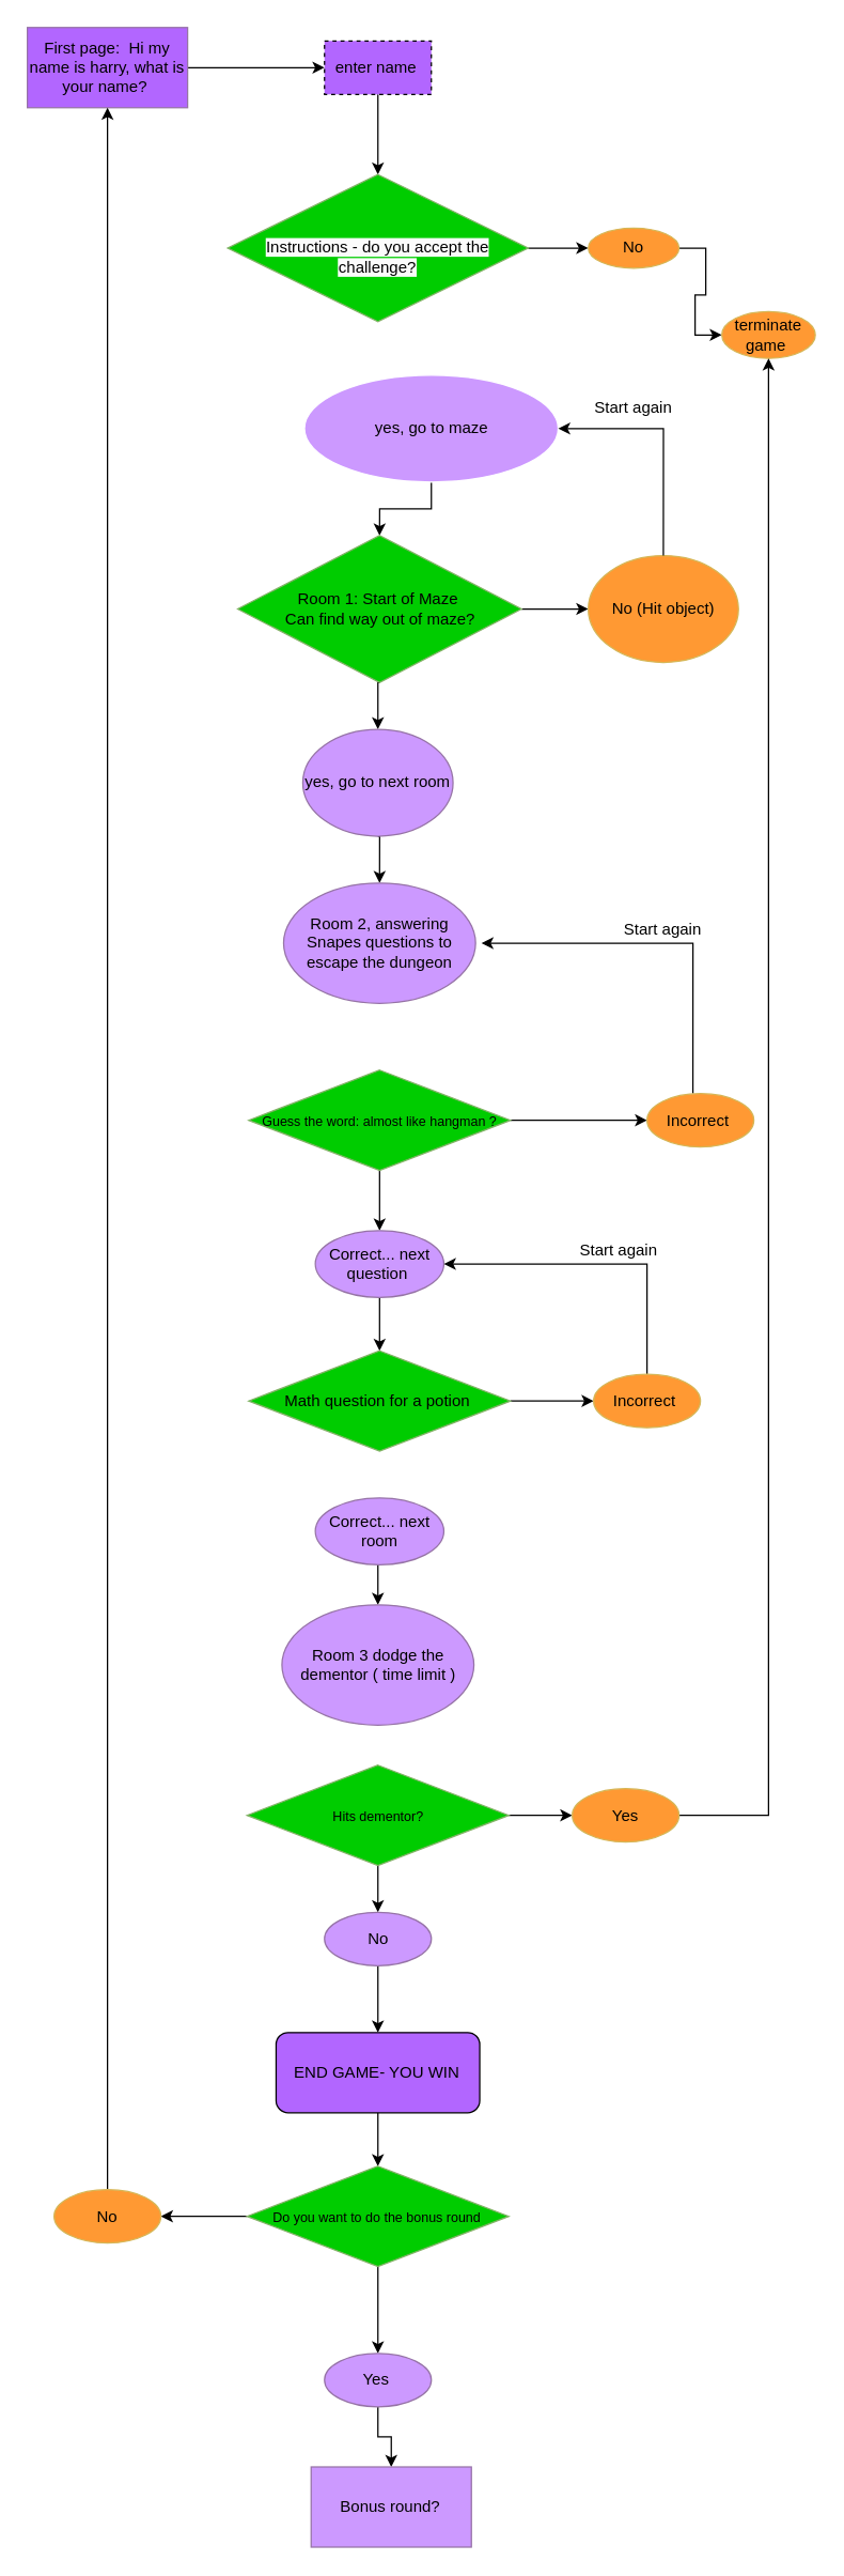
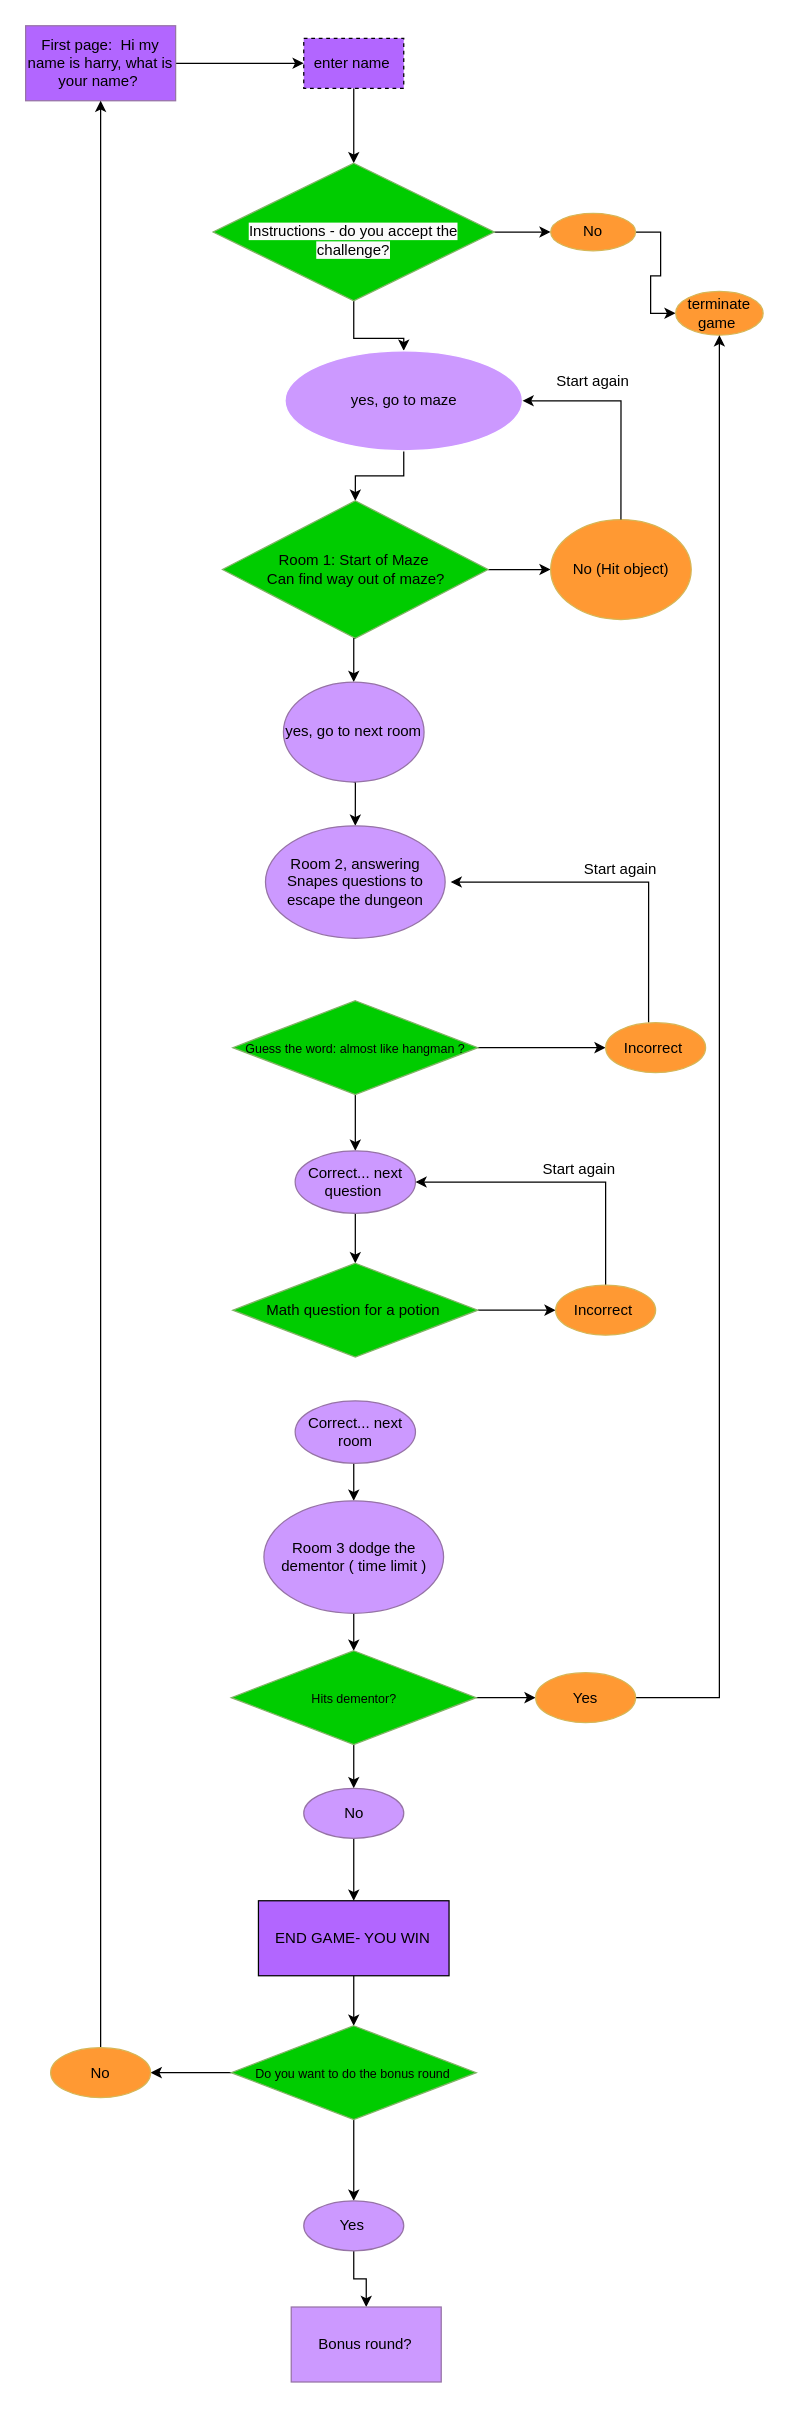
  <mxCell id="0" />
  <mxCell id="1" parent="0" />
  <mxCell id="2" style="edgeStyle=orthogonalEdgeStyle;rounded=0;orthogonalLoop=1;jettySize=auto;html=1;exitX=0.5;exitY=1;exitDx=0;exitDy=0;" parent="1" source="3" target="6" edge="1"><mxGeometry relative="1" as="geometry" /></mxCell>
  <mxCell id="3" value="enter name&amp;nbsp;" style="rounded=0;whiteSpace=wrap;html=1;fillColor=#B266FF;dashed=1;" parent="1" vertex="1"><mxGeometry x="242.5" y="30" width="80" height="40" as="geometry" /></mxCell>
  <mxCell id="4" style="edgeStyle=orthogonalEdgeStyle;rounded=0;orthogonalLoop=1;jettySize=auto;html=1;exitX=1;exitY=0.5;exitDx=0;exitDy=0;entryX=0;entryY=0.5;entryDx=0;entryDy=0;" parent="1" source="6" target="12" edge="1"><mxGeometry relative="1" as="geometry" /></mxCell>
+ <mxCell id="5" style="edgeStyle=orthogonalEdgeStyle;rounded=0;orthogonalLoop=1;jettySize=auto;html=1;exitX=0.5;exitY=1;exitDx=0;exitDy=0;entryX=0.5;entryY=0;entryDx=0;entryDy=0;" parent="1" source="6" target="10" edge="1"><mxGeometry relative="1" as="geometry"><Array as="points"><mxPoint x="283" y="270" /></Array></mxGeometry></mxCell>
  <mxCell id="6" value="&lt;br&gt;&lt;font style=&quot;&quot;&gt;&lt;span style=&quot;color: rgb(0, 0, 0); font-family: Helvetica; font-style: normal; font-variant-ligatures: normal; font-variant-caps: normal; font-weight: 400; letter-spacing: normal; orphans: 2; text-align: center; text-indent: 0px; text-transform: none; widows: 2; word-spacing: 0px; -webkit-text-stroke-width: 0px; background-color: rgb(251, 251, 251); text-decoration-thickness: initial; text-decoration-style: initial; text-decoration-color: initial; float: none; display: inline !important;&quot;&gt;&lt;font style=&quot;font-size: 12px;&quot;&gt;Instructions - do you accept the challenge?&lt;/font&gt;&lt;/span&gt;&lt;br&gt;&lt;/font&gt;" style="rhombus;whiteSpace=wrap;html=1;fillColor=#00CC00;strokeColor=#82b366;" parent="1" vertex="1"><mxGeometry x="170" y="130" width="225" height="110" as="geometry" /></mxCell>
  <mxCell id="7" style="edgeStyle=orthogonalEdgeStyle;rounded=0;orthogonalLoop=1;jettySize=auto;html=1;exitX=1;exitY=0.5;exitDx=0;exitDy=0;entryX=0;entryY=0.5;entryDx=0;entryDy=0;" parent="1" source="8" target="3" edge="1"><mxGeometry relative="1" as="geometry" /></mxCell>
  <mxCell id="8" value="First page:&amp;nbsp; Hi my name is harry, what is your name?&amp;nbsp;" style="rounded=0;whiteSpace=wrap;html=1;fillColor=#B266FF;strokeColor=#9673a6;" parent="1" vertex="1"><mxGeometry x="20" y="20" width="120" height="60" as="geometry" /></mxCell>
  <mxCell id="9" style="edgeStyle=orthogonalEdgeStyle;rounded=0;orthogonalLoop=1;jettySize=auto;html=1;entryX=0.5;entryY=0;entryDx=0;entryDy=0;" parent="1" source="10" target="16" edge="1"><mxGeometry relative="1" as="geometry" /></mxCell>
  <mxCell id="10" value="yes, go to maze" style="ellipse;whiteSpace=wrap;html=1;fontStyle=0;fillColor=#CC99FF;strokeColor=#FFFFFF;" parent="1" vertex="1"><mxGeometry x="227.5" y="280" width="190" height="80" as="geometry" /></mxCell>
  <mxCell id="11" style="edgeStyle=orthogonalEdgeStyle;rounded=0;orthogonalLoop=1;jettySize=auto;html=1;exitX=1;exitY=0.5;exitDx=0;exitDy=0;entryX=0;entryY=0.5;entryDx=0;entryDy=0;" parent="1" source="12" target="13" edge="1"><mxGeometry relative="1" as="geometry" /></mxCell>
  <mxCell id="12" value="No" style="ellipse;whiteSpace=wrap;html=1;fillColor=#FF9933;strokeColor=#d6b656;" parent="1" vertex="1"><mxGeometry x="440" y="170" width="68" height="30" as="geometry" /></mxCell>
  <mxCell id="13" value="terminate game&amp;nbsp;" style="ellipse;whiteSpace=wrap;html=1;fillColor=#FF9933;strokeColor=#d6b656;" parent="1" vertex="1"><mxGeometry x="540" y="232.5" width="70" height="35" as="geometry" /></mxCell>
  <mxCell id="14" style="edgeStyle=orthogonalEdgeStyle;rounded=0;orthogonalLoop=1;jettySize=auto;html=1;entryX=0;entryY=0.5;entryDx=0;entryDy=0;" parent="1" source="16" target="19" edge="1"><mxGeometry relative="1" as="geometry" /></mxCell>
  <mxCell id="15" style="edgeStyle=orthogonalEdgeStyle;rounded=0;orthogonalLoop=1;jettySize=auto;html=1;exitX=0.5;exitY=1;exitDx=0;exitDy=0;entryX=0.5;entryY=0;entryDx=0;entryDy=0;" parent="1" source="16" target="18" edge="1"><mxGeometry relative="1" as="geometry" /></mxCell>
  <mxCell id="16" value="Room 1: Start of Maze&amp;nbsp;&lt;br&gt;Can find way out of maze?" style="rhombus;whiteSpace=wrap;html=1;fillColor=#00CC00;strokeColor=#82b366;" parent="1" vertex="1"><mxGeometry x="177.5" y="400" width="212.5" height="110" as="geometry" /></mxCell>
  <mxCell id="17" style="edgeStyle=orthogonalEdgeStyle;rounded=0;orthogonalLoop=1;jettySize=auto;html=1;exitX=0.5;exitY=1;exitDx=0;exitDy=0;entryX=0.5;entryY=0;entryDx=0;entryDy=0;" parent="1" source="18" target="22" edge="1"><mxGeometry relative="1" as="geometry" /></mxCell>
  <mxCell id="18" value="yes, go to next room" style="ellipse;whiteSpace=wrap;html=1;fillColor=#CC99FF;strokeColor=#9673a6;" parent="1" vertex="1"><mxGeometry x="226.25" y="545" width="112.5" height="80" as="geometry" /></mxCell>
  <mxCell id="19" value="No (Hit object)" style="ellipse;whiteSpace=wrap;html=1;fillColor=#FF9933;strokeColor=#d6b656;" parent="1" vertex="1"><mxGeometry x="440" y="415" width="112.5" height="80" as="geometry" /></mxCell>
  <mxCell id="20" value="Start again" style="text;html=1;strokeColor=none;fillColor=none;align=center;verticalAlign=middle;whiteSpace=wrap;rounded=0;" parent="1" vertex="1"><mxGeometry x="429" y="290" width="90" height="30" as="geometry" /></mxCell>
  <mxCell id="21" style="edgeStyle=orthogonalEdgeStyle;rounded=0;orthogonalLoop=1;jettySize=auto;html=1;exitX=0.5;exitY=0;exitDx=0;exitDy=0;entryX=1;entryY=0.5;entryDx=0;entryDy=0;" parent="1" source="19" target="10" edge="1"><mxGeometry relative="1" as="geometry" /></mxCell>
  <mxCell id="22" value="Room 2, answering Snapes questions to escape the dungeon" style="ellipse;whiteSpace=wrap;html=1;fillColor=#CC99FF;strokeColor=#9673a6;" parent="1" vertex="1"><mxGeometry x="211.88" y="660" width="143.75" height="90" as="geometry" /></mxCell>
  <mxCell id="23" style="edgeStyle=orthogonalEdgeStyle;rounded=0;orthogonalLoop=1;jettySize=auto;html=1;exitX=1;exitY=0.5;exitDx=0;exitDy=0;entryX=0;entryY=0.5;entryDx=0;entryDy=0;" parent="1" source="25" target="29" edge="1"><mxGeometry relative="1" as="geometry" /></mxCell>
  <mxCell id="24" style="edgeStyle=orthogonalEdgeStyle;rounded=0;orthogonalLoop=1;jettySize=auto;html=1;exitX=0.5;exitY=1;exitDx=0;exitDy=0;entryX=0.5;entryY=0;entryDx=0;entryDy=0;" parent="1" source="25" target="27" edge="1"><mxGeometry relative="1" as="geometry" /></mxCell>
  <mxCell id="25" value="&lt;font style=&quot;font-size: 10px;&quot;&gt;Guess the word: almost like hangman ?&lt;/font&gt;" style="rhombus;whiteSpace=wrap;html=1;fillColor=#00CC00;strokeColor=#82b366;" parent="1" vertex="1"><mxGeometry x="185.76" y="800" width="196" height="75" as="geometry" /></mxCell>
  <mxCell id="26" style="edgeStyle=orthogonalEdgeStyle;rounded=0;orthogonalLoop=1;jettySize=auto;html=1;exitX=0.5;exitY=1;exitDx=0;exitDy=0;" parent="1" source="27" target="32" edge="1"><mxGeometry relative="1" as="geometry" /></mxCell>
  <mxCell id="27" value="Correct... next question&amp;nbsp;" style="ellipse;whiteSpace=wrap;html=1;fillColor=#CC99FF;strokeColor=#9673a6;" parent="1" vertex="1"><mxGeometry x="235.63" y="920" width="96.25" height="50" as="geometry" /></mxCell>
  <mxCell id="28" style="edgeStyle=orthogonalEdgeStyle;rounded=0;orthogonalLoop=1;jettySize=auto;html=1;" parent="1" edge="1"><mxGeometry relative="1" as="geometry"><mxPoint x="518.37" y="817.5" as="sourcePoint" /><mxPoint x="360" y="705" as="targetPoint" /><Array as="points"><mxPoint x="518" y="705" /></Array></mxGeometry></mxCell>
  <mxCell id="29" value="Incorrect&amp;nbsp;" style="ellipse;whiteSpace=wrap;html=1;fillColor=#FF9933;strokeColor=#d6b656;" parent="1" vertex="1"><mxGeometry x="484" y="817.5" width="80" height="40" as="geometry" /></mxCell>
  <mxCell id="30" value="Start again" style="text;html=1;strokeColor=none;fillColor=none;align=center;verticalAlign=middle;whiteSpace=wrap;rounded=0;" parent="1" vertex="1"><mxGeometry x="451.25" y="680" width="90" height="30" as="geometry" /></mxCell>
  <mxCell id="31" style="edgeStyle=orthogonalEdgeStyle;rounded=0;orthogonalLoop=1;jettySize=auto;html=1;exitX=1;exitY=0.5;exitDx=0;exitDy=0;entryX=0;entryY=0.5;entryDx=0;entryDy=0;" parent="1" source="32" target="34" edge="1"><mxGeometry relative="1" as="geometry" /></mxCell>
  <mxCell id="32" value="Math question for a potion&amp;nbsp;" style="rhombus;whiteSpace=wrap;html=1;fillColor=#00CC00;strokeColor=#82b366;" parent="1" vertex="1"><mxGeometry x="185.76" y="1010" width="196" height="75" as="geometry" /></mxCell>
  <mxCell id="33" style="edgeStyle=orthogonalEdgeStyle;rounded=0;orthogonalLoop=1;jettySize=auto;html=1;exitX=0.5;exitY=0;exitDx=0;exitDy=0;entryX=1;entryY=0.5;entryDx=0;entryDy=0;" parent="1" source="34" target="27" edge="1"><mxGeometry relative="1" as="geometry" /></mxCell>
  <mxCell id="34" value="Incorrect&amp;nbsp;" style="ellipse;whiteSpace=wrap;html=1;fillColor=#FF9933;strokeColor=#d6b656;" parent="1" vertex="1"><mxGeometry x="444" y="1027.5" width="80" height="40" as="geometry" /></mxCell>
  <mxCell id="35" value="Start again" style="text;html=1;strokeColor=none;fillColor=none;align=center;verticalAlign=middle;whiteSpace=wrap;rounded=0;" parent="1" vertex="1"><mxGeometry x="418" y="920" width="90" height="30" as="geometry" /></mxCell>
  <mxCell id="36" style="edgeStyle=orthogonalEdgeStyle;rounded=0;orthogonalLoop=1;jettySize=auto;html=1;exitX=0.5;exitY=1;exitDx=0;exitDy=0;entryX=0.5;entryY=0;entryDx=0;entryDy=0;" parent="1" source="37" target="39" edge="1"><mxGeometry relative="1" as="geometry" /></mxCell>
  <mxCell id="37" value="Correct... next room" style="ellipse;whiteSpace=wrap;html=1;fillColor=#CC99FF;strokeColor=#9673a6;" parent="1" vertex="1"><mxGeometry x="235.63" y="1120" width="96.25" height="50" as="geometry" /></mxCell>
+ <mxCell id="38" style="edgeStyle=orthogonalEdgeStyle;rounded=0;orthogonalLoop=1;jettySize=auto;html=1;entryX=0.5;entryY=0;entryDx=0;entryDy=0;" parent="1" source="39" target="42" edge="1"><mxGeometry relative="1" as="geometry" /></mxCell>
  <mxCell id="39" value="Room 3 dodge the dementor ( time limit )" style="ellipse;whiteSpace=wrap;html=1;fillColor=#CC99FF;strokeColor=#9673a6;" parent="1" vertex="1"><mxGeometry x="210.62" y="1200" width="143.75" height="90" as="geometry" /></mxCell>
  <mxCell id="40" style="edgeStyle=orthogonalEdgeStyle;rounded=0;orthogonalLoop=1;jettySize=auto;html=1;entryX=0.5;entryY=0;entryDx=0;entryDy=0;" parent="1" source="42" target="44" edge="1"><mxGeometry relative="1" as="geometry" /></mxCell>
  <mxCell id="41" style="edgeStyle=orthogonalEdgeStyle;rounded=0;orthogonalLoop=1;jettySize=auto;html=1;exitX=1;exitY=0.5;exitDx=0;exitDy=0;entryX=0;entryY=0.5;entryDx=0;entryDy=0;" parent="1" source="42" target="46" edge="1"><mxGeometry relative="1" as="geometry" /></mxCell>
  <mxCell id="42" value="&lt;font style=&quot;font-size: 10px;&quot;&gt;Hits dementor?&lt;/font&gt;" style="rhombus;whiteSpace=wrap;html=1;fillColor=#00CC00;strokeColor=#82b366;" parent="1" vertex="1"><mxGeometry x="184.5" y="1320" width="196" height="75" as="geometry" /></mxCell>
  <mxCell id="43" style="edgeStyle=orthogonalEdgeStyle;rounded=0;orthogonalLoop=1;jettySize=auto;html=1;exitX=0.5;exitY=1;exitDx=0;exitDy=0;entryX=0.5;entryY=0;entryDx=0;entryDy=0;" parent="1" source="44" target="48" edge="1"><mxGeometry relative="1" as="geometry" /></mxCell>
  <mxCell id="44" value="No" style="ellipse;whiteSpace=wrap;html=1;fillColor=#CC99FF;strokeColor=#9673a6;" parent="1" vertex="1"><mxGeometry x="242.5" y="1430" width="80" height="40" as="geometry" /></mxCell>
  <mxCell id="45" style="edgeStyle=orthogonalEdgeStyle;rounded=0;orthogonalLoop=1;jettySize=auto;html=1;exitX=1;exitY=0.5;exitDx=0;exitDy=0;entryX=0.5;entryY=1;entryDx=0;entryDy=0;" parent="1" source="46" target="13" edge="1"><mxGeometry relative="1" as="geometry" /></mxCell>
  <mxCell id="46" value="Yes" style="ellipse;whiteSpace=wrap;html=1;fillColor=#FF9933;strokeColor=#d6b656;" parent="1" vertex="1"><mxGeometry x="428" y="1337.5" width="80" height="40" as="geometry" /></mxCell>
  <mxCell id="47" style="edgeStyle=orthogonalEdgeStyle;rounded=0;orthogonalLoop=1;jettySize=auto;html=1;exitX=0.5;exitY=1;exitDx=0;exitDy=0;entryX=0.5;entryY=0;entryDx=0;entryDy=0;" parent="1" source="48" target="51" edge="1"><mxGeometry relative="1" as="geometry" /></mxCell>
- <mxCell id="48" value="END GAME- YOU WIN" style="whiteSpace=wrap;html=1;fillColor=#B266FF;rounded=1;" parent="1" vertex="1"><mxGeometry x="206.25" y="1520" width="152.49" height="60" as="geometry" /></mxCell>
+ <mxCell id="48" value="END GAME- YOU WIN" style="rounded=0;whiteSpace=wrap;html=1;fillColor=#B266FF;" parent="1" vertex="1"><mxGeometry x="206.25" y="1520" width="152.49" height="60" as="geometry" /></mxCell>
  <mxCell id="49" style="edgeStyle=orthogonalEdgeStyle;rounded=0;orthogonalLoop=1;jettySize=auto;html=1;exitX=0;exitY=0.5;exitDx=0;exitDy=0;entryX=1;entryY=0.5;entryDx=0;entryDy=0;" parent="1" source="51" target="53" edge="1"><mxGeometry relative="1" as="geometry" /></mxCell>
  <mxCell id="50" style="edgeStyle=orthogonalEdgeStyle;rounded=0;orthogonalLoop=1;jettySize=auto;html=1;exitX=0.5;exitY=1;exitDx=0;exitDy=0;entryX=0.5;entryY=0;entryDx=0;entryDy=0;" parent="1" source="51" target="55" edge="1"><mxGeometry relative="1" as="geometry" /></mxCell>
  <mxCell id="51" value="&lt;span style=&quot;font-size: 10px;&quot;&gt;Do you want to do the bonus round&lt;/span&gt;" style="rhombus;whiteSpace=wrap;html=1;fillColor=#00CC00;strokeColor=#82b366;" parent="1" vertex="1"><mxGeometry x="184.49" y="1620" width="196" height="75" as="geometry" /></mxCell>
  <mxCell id="52" style="edgeStyle=orthogonalEdgeStyle;rounded=0;orthogonalLoop=1;jettySize=auto;html=1;exitX=0.5;exitY=0;exitDx=0;exitDy=0;entryX=0.5;entryY=1;entryDx=0;entryDy=0;" parent="1" source="53" target="8" edge="1"><mxGeometry relative="1" as="geometry" /></mxCell>
  <mxCell id="53" value="No" style="ellipse;whiteSpace=wrap;html=1;fillColor=#FF9933;strokeColor=#d6b656;" parent="1" vertex="1"><mxGeometry x="40" y="1637.5" width="80" height="40" as="geometry" /></mxCell>
  <mxCell id="54" style="edgeStyle=orthogonalEdgeStyle;rounded=0;orthogonalLoop=1;jettySize=auto;html=1;exitX=0.5;exitY=1;exitDx=0;exitDy=0;" parent="1" source="55" target="56" edge="1"><mxGeometry relative="1" as="geometry" /></mxCell>
  <mxCell id="55" value="Yes&amp;nbsp;" style="ellipse;whiteSpace=wrap;html=1;fillColor=#CC99FF;strokeColor=#9673a6;" parent="1" vertex="1"><mxGeometry x="242.5" y="1760" width="80" height="40" as="geometry" /></mxCell>
  <mxCell id="56" value="Bonus round?" style="rounded=0;whiteSpace=wrap;html=1;fillColor=#CC99FF;strokeColor=#9673a6;" parent="1" vertex="1"><mxGeometry x="232.49" y="1845" width="120" height="60" as="geometry" /></mxCell>
